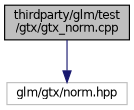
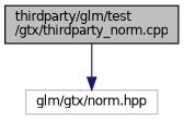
  digraph {
    node [fontname=Helvetica fontsize=10 shape=record style=filled]
-   n1 [color=black fillcolor=grey75 fontcolor=black height=0.2 label="thirdparty/glm/test\l/gtx/gtx_norm.cpp" width=0.4]
+   n1 [color=black fillcolor=grey75 fontcolor=black height=0.2 label="thirdparty/glm/test\l/gtx/thirdparty_norm.cpp" width=0.4]
    n2 [color=grey75 fillcolor=white height=0.2 label="glm/gtx/norm.hpp" width=0.4]
    n1 -> n2 [color=midnightblue fontname=Helvetica fontsize=10 labelfontname=Helvetica labelfontsize=10 style=solid]
  }
